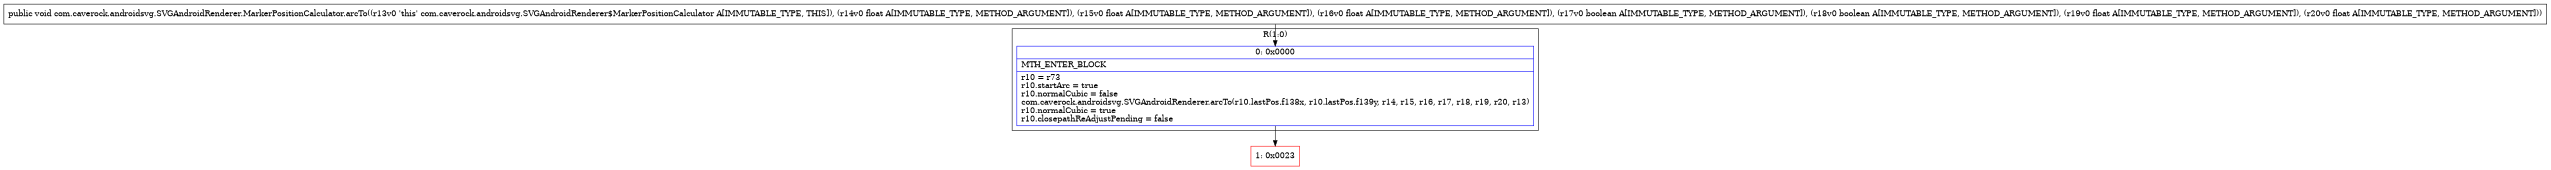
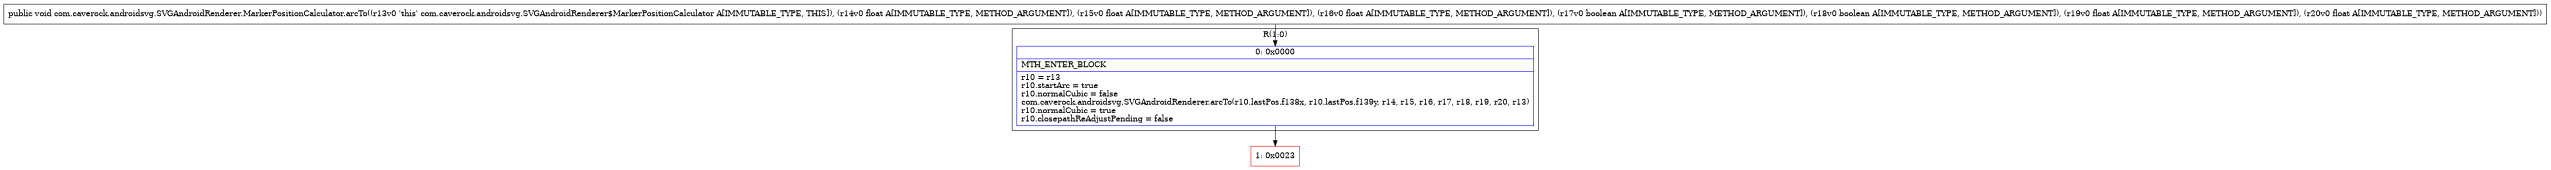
  digraph {
    node [shape=record]
-   n1 [color=blue label="{0\:\ 0x0000|MTH_ENTER_BLOCK\l|r10 = r73\lr10.startArc = true\lr10.normalCubic = false\lcom.caverock.androidsvg.SVGAndroidRenderer.arcTo(r10.lastPos.f138x, r10.lastPos.f139y, r14, r15, r16, r17, r18, r19, r20, r13)\lr10.normalCubic = true\lr10.closepathReAdjustPending = false\l}"]
+   n1 [color=blue label="{0\:\ 0x0000|MTH_ENTER_BLOCK\l|r10 = r13\lr10.startArc = true\lr10.normalCubic = false\lcom.caverock.androidsvg.SVGAndroidRenderer.arcTo(r10.lastPos.f138x, r10.lastPos.f139y, r14, r15, r16, r17, r18, r19, r20, r13)\lr10.normalCubic = true\lr10.closepathReAdjustPending = false\l}"]
    n2 [color=red label="{1\:\ 0x0023}"]
    n3 [label="{public void com.caverock.androidsvg.SVGAndroidRenderer.MarkerPositionCalculator.arcTo((r13v0 'this' com.caverock.androidsvg.SVGAndroidRenderer$MarkerPositionCalculator A[IMMUTABLE_TYPE, THIS]), (r14v0 float A[IMMUTABLE_TYPE, METHOD_ARGUMENT]), (r15v0 float A[IMMUTABLE_TYPE, METHOD_ARGUMENT]), (r16v0 float A[IMMUTABLE_TYPE, METHOD_ARGUMENT]), (r17v0 boolean A[IMMUTABLE_TYPE, METHOD_ARGUMENT]), (r18v0 boolean A[IMMUTABLE_TYPE, METHOD_ARGUMENT]), (r19v0 float A[IMMUTABLE_TYPE, METHOD_ARGUMENT]), (r20v0 float A[IMMUTABLE_TYPE, METHOD_ARGUMENT])) }"]
    subgraph cluster_1 {
      label="R(1:0)"
      n1
    }
    n1 -> n2
    n3 -> n1
  }
